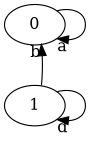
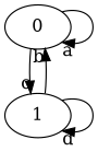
  digraph {
    edge [labelangle=-40 labeldistance=2.0]
    n1 [label=0]
    n2 [label=1]
    n1 -> n1 [headlabel=a]
+   n1 -> n2 [headlabel=c]
    n2 -> n1 [headlabel=b]
    n2 -> n2 [headlabel=d]
  }
